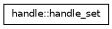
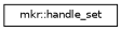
  digraph {
    rankdir=LR
-   n1 [color=black fillcolor=white fontname=Helvetica fontsize=10 height=0.2 label="handle::handle_set" shape=record style=filled width=0.4]
+   n1 [color=black fillcolor=white fontname=Helvetica fontsize=10 height=0.2 label="mkr::handle_set" shape=record style=filled width=0.4]
  }
